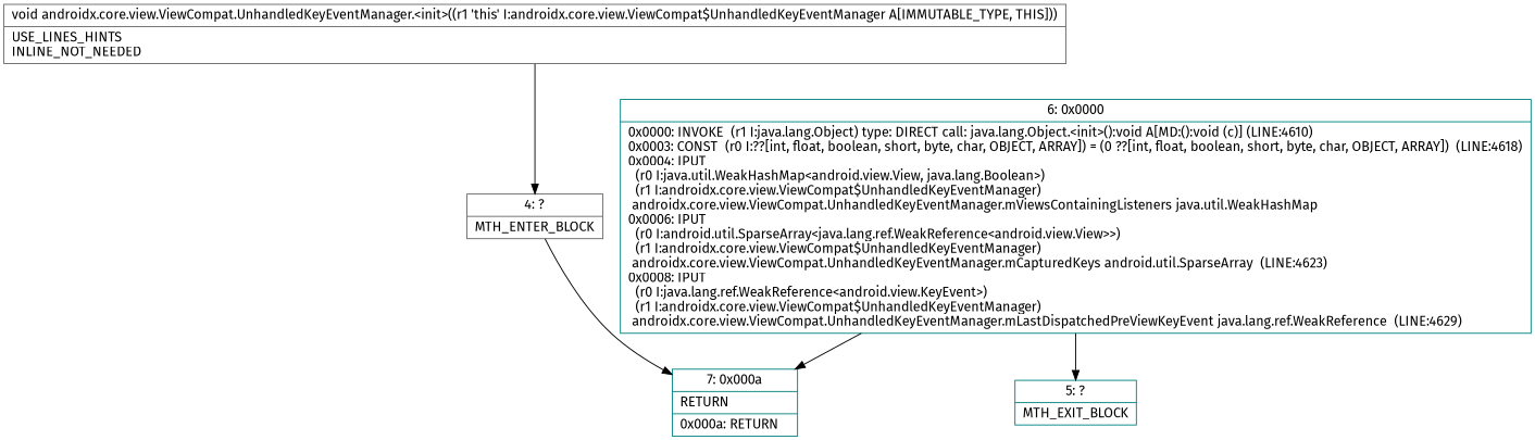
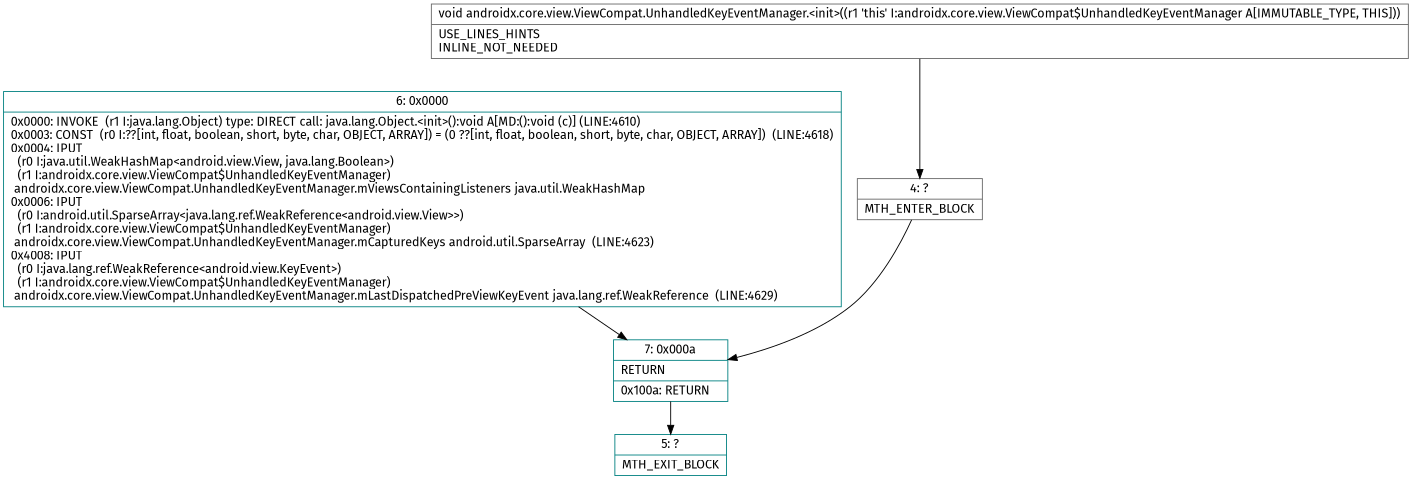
  digraph {
    fontname="Fira Sans"
    node [color=teal fontname="Fira Sans" shape=record]
    edge [fontname="Fira Sans"]
    n1 [color=gray40 label="{4\:\ ?|MTH_ENTER_BLOCK\l}"]
-   n2 [label="{7\:\ 0x000a|RETURN\l|0x000a: RETURN   \l}"]
-   n3 [label="{6\:\ 0x0000|0x0000: INVOKE  (r1 I:java.lang.Object) type: DIRECT call: java.lang.Object.\<init\>():void A[MD:():void (c)] (LINE:4610)\l0x0003: CONST  (r0 I:??[int, float, boolean, short, byte, char, OBJECT, ARRAY]) = (0 ??[int, float, boolean, short, byte, char, OBJECT, ARRAY])  (LINE:4618)\l0x0004: IPUT  \l  (r0 I:java.util.WeakHashMap\<android.view.View, java.lang.Boolean\>)\l  (r1 I:androidx.core.view.ViewCompat$UnhandledKeyEventManager)\l androidx.core.view.ViewCompat.UnhandledKeyEventManager.mViewsContainingListeners java.util.WeakHashMap \l0x0006: IPUT  \l  (r0 I:android.util.SparseArray\<java.lang.ref.WeakReference\<android.view.View\>\>)\l  (r1 I:androidx.core.view.ViewCompat$UnhandledKeyEventManager)\l androidx.core.view.ViewCompat.UnhandledKeyEventManager.mCapturedKeys android.util.SparseArray  (LINE:4623)\l0x0008: IPUT  \l  (r0 I:java.lang.ref.WeakReference\<android.view.KeyEvent\>)\l  (r1 I:androidx.core.view.ViewCompat$UnhandledKeyEventManager)\l androidx.core.view.ViewCompat.UnhandledKeyEventManager.mLastDispatchedPreViewKeyEvent java.lang.ref.WeakReference  (LINE:4629)\l}"]
+   n2 [label="{7\:\ 0x000a|RETURN\l|0x100a: RETURN   \l}"]
+   n3 [label="{6\:\ 0x0000|0x0000: INVOKE  (r1 I:java.lang.Object) type: DIRECT call: java.lang.Object.\<init\>():void A[MD:():void (c)] (LINE:4610)\l0x0003: CONST  (r0 I:??[int, float, boolean, short, byte, char, OBJECT, ARRAY]) = (0 ??[int, float, boolean, short, byte, char, OBJECT, ARRAY])  (LINE:4618)\l0x0004: IPUT  \l  (r0 I:java.util.WeakHashMap\<android.view.View, java.lang.Boolean\>)\l  (r1 I:androidx.core.view.ViewCompat$UnhandledKeyEventManager)\l androidx.core.view.ViewCompat.UnhandledKeyEventManager.mViewsContainingListeners java.util.WeakHashMap \l0x0006: IPUT  \l  (r0 I:android.util.SparseArray\<java.lang.ref.WeakReference\<android.view.View\>\>)\l  (r1 I:androidx.core.view.ViewCompat$UnhandledKeyEventManager)\l androidx.core.view.ViewCompat.UnhandledKeyEventManager.mCapturedKeys android.util.SparseArray  (LINE:4623)\l0x4008: IPUT  \l  (r0 I:java.lang.ref.WeakReference\<android.view.KeyEvent\>)\l  (r1 I:androidx.core.view.ViewCompat$UnhandledKeyEventManager)\l androidx.core.view.ViewCompat.UnhandledKeyEventManager.mLastDispatchedPreViewKeyEvent java.lang.ref.WeakReference  (LINE:4629)\l}"]
    n4 [label="{5\:\ ?|MTH_EXIT_BLOCK\l}"]
    n5 [color=gray40 label="{void androidx.core.view.ViewCompat.UnhandledKeyEventManager.\<init\>((r1 'this' I:androidx.core.view.ViewCompat$UnhandledKeyEventManager A[IMMUTABLE_TYPE, THIS]))  | USE_LINES_HINTS\lINLINE_NOT_NEEDED\l}"]
    n1 -> n2
-   n3 -> n4
+   n2 -> n4
    n3 -> n2
    n5 -> n1
  }
